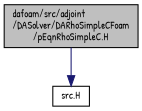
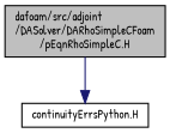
  digraph {
    fontname="Patrick Hand"
    node [color=black fontname="Patrick Hand" fontsize=10 shape=record]
    n1 [fillcolor=grey75 fontcolor=black height=0.2 label="dafoam/src/adjoint\l/DASolver/DARhoSimpleCFoam\l/pEqnRhoSimpleC.H" style=filled width=0.4]
-   n2 [height=0.2 label="src.H" width=0.4]
+   n2 [height=0.2 label="continuityErrsPython.H" width=0.4]
    n1 -> n2 [color=midnightblue fontname="Patrick Hand" fontsize=10 labelfontname=Helvetica labelfontsize=10 style=solid]
  }
